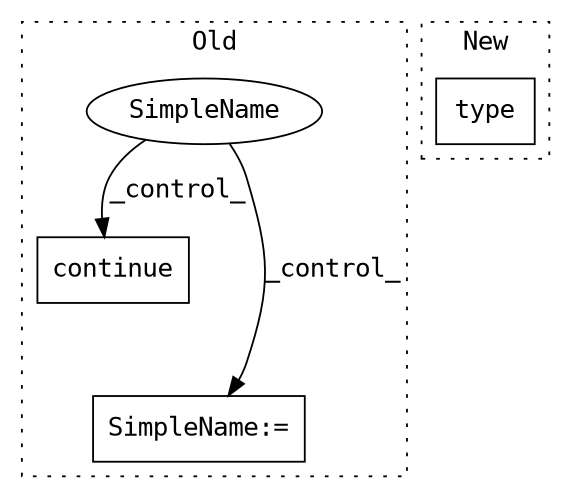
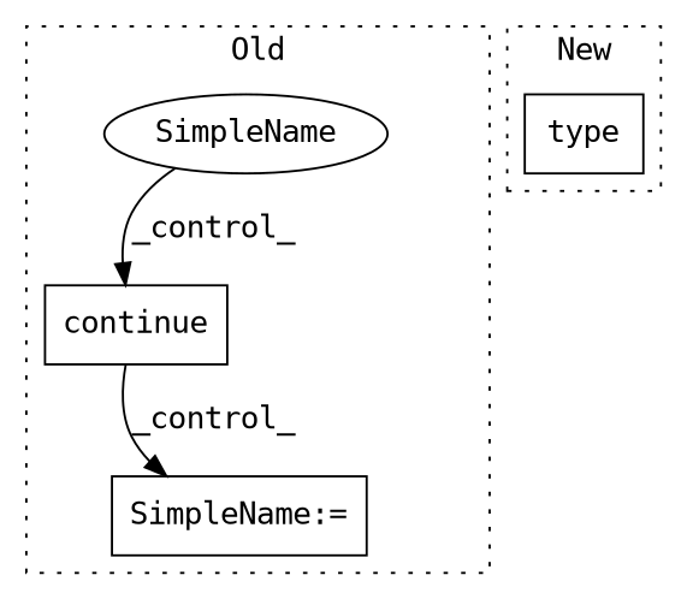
  digraph {
    fontname="DejaVu Sans Mono"
    node [fontname="DejaVu Sans Mono" shape=box]
    edge [fontname="DejaVu Sans Mono"]
    n1 [a=18 l=9 label=continue s=3592]
    n2 [a=42 label=SimpleName shape=ellipse]
    n3 [a=7 l=1 label="SimpleName:=" s=3623]
    n4 [a=32 l="5,1" label=type s="3514,3530"]
    subgraph cluster_1 {
      label=Old
      style=dotted
      n1
      n2
      n3
    }
    subgraph cluster_2 {
      label=New
      style=dotted
      n4
    }
    n2 -> n1 [label=_control_]
-   n2 -> n3 [label=_control_]
+   n1 -> n3 [label=_control_]
  }
